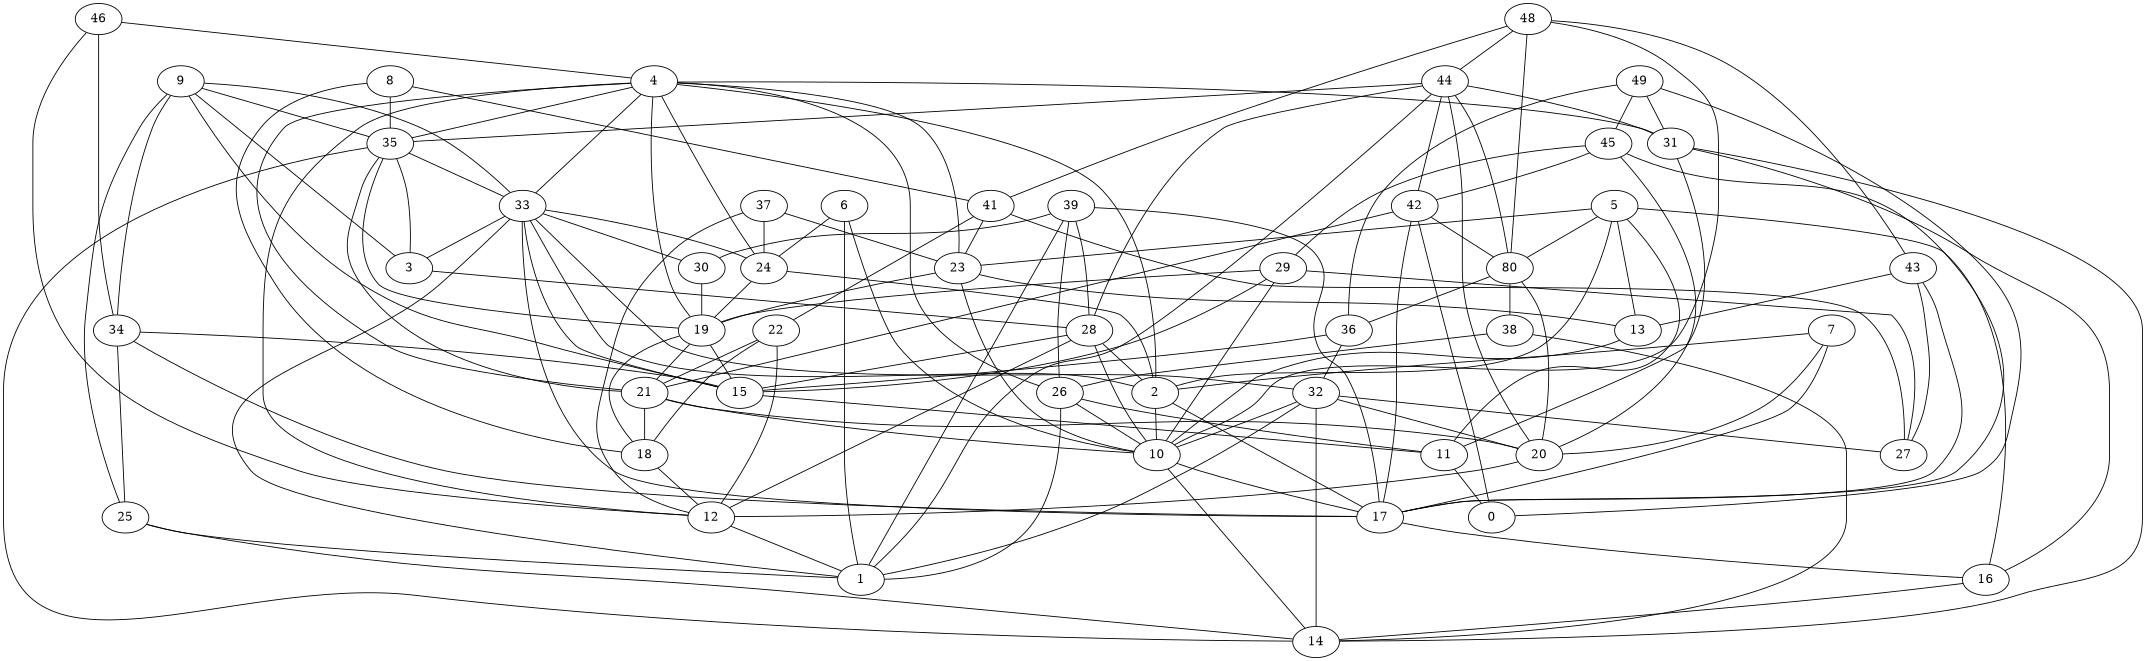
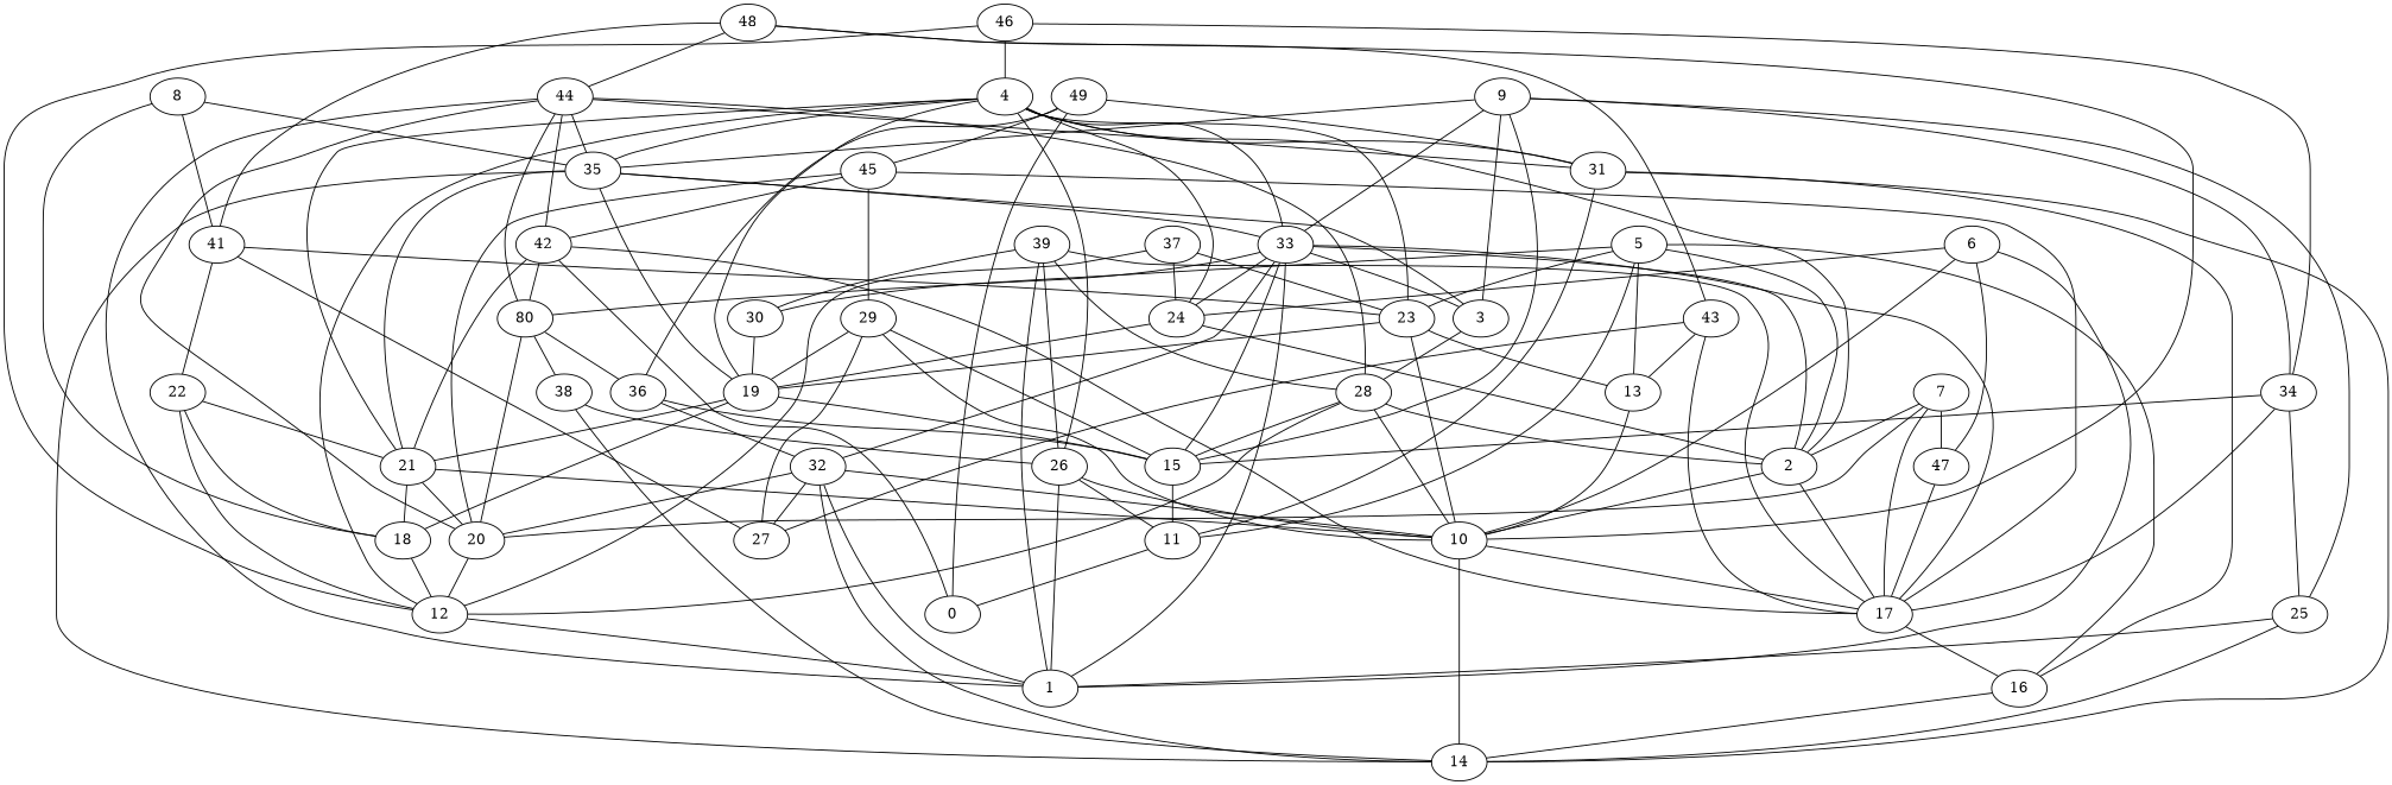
  digraph {
    edge [color=black dir=none]
    24
    19
    2
    18
    15
    10
    17
    37
    12
    23
    1
    13
    38
    14
    26
    11
    48
    n18 [label=80]
    44
    43
    41
    0
    20
    36
    35
    42
    31
    28
    27
    22
    21
    16
    8
    3
    33
    32
    29
    46
    34
    4
    25
    5
    9
    30
    7
+   47
    49
    45
    6
    39
    subgraph sub_1 {
      24
      19
      2
      18
      15
      10
      17
      37
      12
      23
      1
      13
      38
      14
      26
      11
      48
      n18
      44
      43
      41
      0
      20
      36
      35
      42
      31
      28
      27
      22
      21
      16
      8
      3
      33
      32
      29
      46
      34
      4
      25
      5
      9
      30
      7
+     47
      49
      45
      6
      39
    }
    24 -> 19
    24 -> 2
    19 -> 18
    19 -> 15
    19 -> 21
    2 -> 10
    2 -> 17
    18 -> 12
    15 -> 11
    10 -> 17
    17 -> 16
    37 -> 24
    37 -> 12
    37 -> 23
    12 -> 1
    23 -> 19
    23 -> 10
    23 -> 13
    13 -> 10
    38 -> 14
    38 -> 26
    14 -> 10
    26 -> 10
    26 -> 1
    26 -> 11
    11 -> 0
    48 -> 10
-   48 -> n18
    48 -> 44
    48 -> 43
    48 -> 41
    n18 -> 38
    n18 -> 20
    n18 -> 36
    44 -> 1
    44 -> n18
    44 -> 20
    44 -> 35
    44 -> 42
    44 -> 31
    44 -> 28
    43 -> 17
    43 -> 13
    43 -> 27
    41 -> 23
    41 -> 27
    41 -> 22
    20 -> 12
    36 -> 15
    36 -> 32
    35 -> 19
    35 -> 14
    35 -> 21
    35 -> 3
    35 -> 33
    42 -> 17
    42 -> n18
    42 -> 0
    42 -> 21
    31 -> 14
    31 -> 11
    31 -> 16
    28 -> 2
    28 -> 15
    28 -> 10
    28 -> 12
    22 -> 18
    22 -> 12
    22 -> 21
    21 -> 18
    21 -> 10
    21 -> 20
    16 -> 14
    8 -> 18
    8 -> 41
    8 -> 35
    3 -> 28
    33 -> 24
    33 -> 2
    33 -> 15
    33 -> 17
    33 -> 1
    33 -> 3
    33 -> 32
    33 -> 30
    32 -> 10
    32 -> 1
    32 -> 14
    32 -> 20
    32 -> 27
    29 -> 19
    29 -> 15
    29 -> 10
    29 -> 27
    46 -> 12
    46 -> 34
    46 -> 4
    34 -> 15
    34 -> 17
    34 -> 25
    4 -> 24
    4 -> 19
    4 -> 2
    4 -> 12
    4 -> 23
    4 -> 26
    4 -> 35
    4 -> 31
    4 -> 21
    4 -> 33
    25 -> 1
    25 -> 14
    5 -> 2
    5 -> 23
    5 -> 13
    5 -> 11
    5 -> n18
    5 -> 16
    9 -> 15
    9 -> 35
    9 -> 3
    9 -> 33
    9 -> 34
    9 -> 25
    30 -> 19
    7 -> 2
    7 -> 17
    7 -> 20
+   7 -> 47
+   47 -> 17
    49 -> 0
    49 -> 36
    49 -> 31
    49 -> 45
    45 -> 17
    45 -> 20
    45 -> 42
    45 -> 29
    6 -> 24
    6 -> 10
    6 -> 1
+   6 -> 47
    39 -> 17
    39 -> 1
    39 -> 26
    39 -> 28
    39 -> 30
  }
